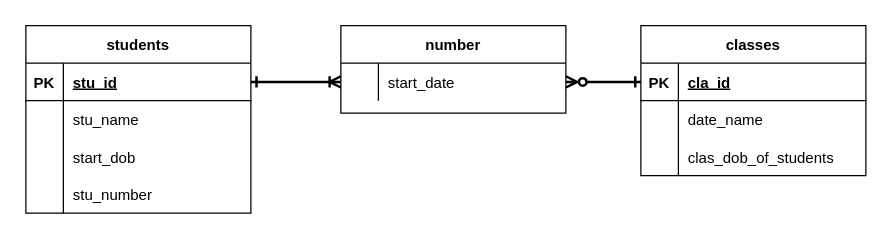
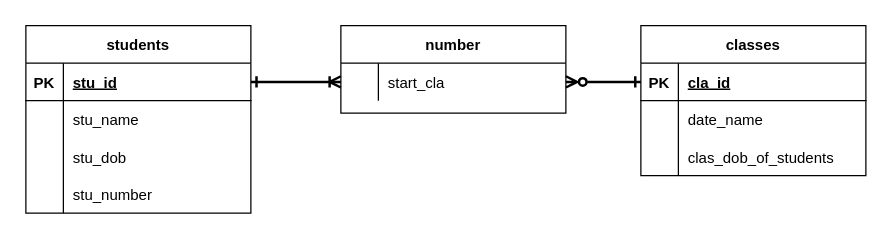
  <mxCell id="0" />
  <mxCell id="1" parent="0" />
  <mxCell id="2" value="students" style="shape=table;startSize=30;container=1;collapsible=1;childLayout=tableLayout;fixedRows=1;rowLines=0;fontStyle=1;align=center;resizeLast=1;" parent="1" vertex="1"><mxGeometry x="20" y="20" width="180" height="150" as="geometry" /></mxCell>
  <mxCell id="3" value="" style="shape=tableRow;horizontal=0;startSize=0;swimlaneHead=0;swimlaneBody=0;fillColor=none;collapsible=0;dropTarget=0;points=[[0,0.5],[1,0.5]];portConstraint=eastwest;top=0;left=0;right=0;bottom=1;" parent="2" vertex="1"><mxGeometry y="30" width="180" height="30" as="geometry" /></mxCell>
  <mxCell id="4" value="PK" style="shape=partialRectangle;connectable=0;fillColor=none;top=0;left=0;bottom=0;right=0;fontStyle=1;overflow=hidden;" parent="3" vertex="1"><mxGeometry width="30" height="30" as="geometry"><mxRectangle width="30" height="30" as="alternateBounds" /></mxGeometry></mxCell>
  <mxCell id="5" value="stu_id" style="shape=partialRectangle;connectable=0;fillColor=none;top=0;left=0;bottom=0;right=0;align=left;spacingLeft=6;fontStyle=5;overflow=hidden;" parent="3" vertex="1"><mxGeometry x="30" width="150" height="30" as="geometry"><mxRectangle width="150" height="30" as="alternateBounds" /></mxGeometry></mxCell>
  <mxCell id="6" value="" style="shape=tableRow;horizontal=0;startSize=0;swimlaneHead=0;swimlaneBody=0;fillColor=none;collapsible=0;dropTarget=0;points=[[0,0.5],[1,0.5]];portConstraint=eastwest;top=0;left=0;right=0;bottom=0;" parent="2" vertex="1"><mxGeometry y="60" width="180" height="30" as="geometry" /></mxCell>
  <mxCell id="7" value="" style="shape=partialRectangle;connectable=0;fillColor=none;top=0;left=0;bottom=0;right=0;editable=1;overflow=hidden;" parent="6" vertex="1"><mxGeometry width="30" height="30" as="geometry"><mxRectangle width="30" height="30" as="alternateBounds" /></mxGeometry></mxCell>
  <mxCell id="8" value="stu_name" style="shape=partialRectangle;connectable=0;fillColor=none;top=0;left=0;bottom=0;right=0;align=left;spacingLeft=6;overflow=hidden;" parent="6" vertex="1"><mxGeometry x="30" width="150" height="30" as="geometry"><mxRectangle width="150" height="30" as="alternateBounds" /></mxGeometry></mxCell>
  <mxCell id="9" value="" style="shape=tableRow;horizontal=0;startSize=0;swimlaneHead=0;swimlaneBody=0;fillColor=none;collapsible=0;dropTarget=0;points=[[0,0.5],[1,0.5]];portConstraint=eastwest;top=0;left=0;right=0;bottom=0;" parent="2" vertex="1"><mxGeometry y="90" width="180" height="30" as="geometry" /></mxCell>
  <mxCell id="10" value="" style="shape=partialRectangle;connectable=0;fillColor=none;top=0;left=0;bottom=0;right=0;editable=1;overflow=hidden;" parent="9" vertex="1"><mxGeometry width="30" height="30" as="geometry"><mxRectangle width="30" height="30" as="alternateBounds" /></mxGeometry></mxCell>
- <mxCell id="11" value="start_dob" style="shape=partialRectangle;connectable=0;fillColor=none;top=0;left=0;bottom=0;right=0;align=left;spacingLeft=6;overflow=hidden;" parent="9" vertex="1"><mxGeometry x="30" width="150" height="30" as="geometry"><mxRectangle width="150" height="30" as="alternateBounds" /></mxGeometry></mxCell>
+ <mxCell id="11" value="stu_dob" style="shape=partialRectangle;connectable=0;fillColor=none;top=0;left=0;bottom=0;right=0;align=left;spacingLeft=6;overflow=hidden;" parent="9" vertex="1"><mxGeometry x="30" width="150" height="30" as="geometry"><mxRectangle width="150" height="30" as="alternateBounds" /></mxGeometry></mxCell>
  <mxCell id="12" value="" style="shape=tableRow;horizontal=0;startSize=0;swimlaneHead=0;swimlaneBody=0;fillColor=none;collapsible=0;dropTarget=0;points=[[0,0.5],[1,0.5]];portConstraint=eastwest;top=0;left=0;right=0;bottom=0;" parent="2" vertex="1"><mxGeometry y="120" width="180" height="30" as="geometry" /></mxCell>
  <mxCell id="13" value="" style="shape=partialRectangle;connectable=0;fillColor=none;top=0;left=0;bottom=0;right=0;editable=1;overflow=hidden;" parent="12" vertex="1"><mxGeometry width="30" height="30" as="geometry"><mxRectangle width="30" height="30" as="alternateBounds" /></mxGeometry></mxCell>
  <mxCell id="14" value="stu_number" style="shape=partialRectangle;connectable=0;fillColor=none;top=0;left=0;bottom=0;right=0;align=left;spacingLeft=6;overflow=hidden;" parent="12" vertex="1"><mxGeometry x="30" width="150" height="30" as="geometry"><mxRectangle width="150" height="30" as="alternateBounds" /></mxGeometry></mxCell>
  <mxCell id="15" value="classes" style="shape=table;startSize=30;container=1;collapsible=1;childLayout=tableLayout;fixedRows=1;rowLines=0;fontStyle=1;align=center;resizeLast=1;" parent="1" vertex="1"><mxGeometry x="512" y="20" width="180" height="120" as="geometry" /></mxCell>
  <mxCell id="16" value="" style="shape=tableRow;horizontal=0;startSize=0;swimlaneHead=0;swimlaneBody=0;fillColor=none;collapsible=0;dropTarget=0;points=[[0,0.5],[1,0.5]];portConstraint=eastwest;top=0;left=0;right=0;bottom=1;" parent="15" vertex="1"><mxGeometry y="30" width="180" height="30" as="geometry" /></mxCell>
  <mxCell id="17" value="PK" style="shape=partialRectangle;connectable=0;fillColor=none;top=0;left=0;bottom=0;right=0;fontStyle=1;overflow=hidden;" parent="16" vertex="1"><mxGeometry width="30" height="30" as="geometry"><mxRectangle width="30" height="30" as="alternateBounds" /></mxGeometry></mxCell>
  <mxCell id="18" value="cla_id" style="shape=partialRectangle;connectable=0;fillColor=none;top=0;left=0;bottom=0;right=0;align=left;spacingLeft=6;fontStyle=5;overflow=hidden;" parent="16" vertex="1"><mxGeometry x="30" width="150" height="30" as="geometry"><mxRectangle width="150" height="30" as="alternateBounds" /></mxGeometry></mxCell>
  <mxCell id="19" value="" style="shape=tableRow;horizontal=0;startSize=0;swimlaneHead=0;swimlaneBody=0;fillColor=none;collapsible=0;dropTarget=0;points=[[0,0.5],[1,0.5]];portConstraint=eastwest;top=0;left=0;right=0;bottom=0;" parent="15" vertex="1"><mxGeometry y="60" width="180" height="30" as="geometry" /></mxCell>
  <mxCell id="20" value="" style="shape=partialRectangle;connectable=0;fillColor=none;top=0;left=0;bottom=0;right=0;editable=1;overflow=hidden;" parent="19" vertex="1"><mxGeometry width="30" height="30" as="geometry"><mxRectangle width="30" height="30" as="alternateBounds" /></mxGeometry></mxCell>
  <mxCell id="21" value="date_name" style="shape=partialRectangle;connectable=0;fillColor=none;top=0;left=0;bottom=0;right=0;align=left;spacingLeft=6;overflow=hidden;" parent="19" vertex="1"><mxGeometry x="30" width="150" height="30" as="geometry"><mxRectangle width="150" height="30" as="alternateBounds" /></mxGeometry></mxCell>
  <mxCell id="22" value="" style="shape=tableRow;horizontal=0;startSize=0;swimlaneHead=0;swimlaneBody=0;fillColor=none;collapsible=0;dropTarget=0;points=[[0,0.5],[1,0.5]];portConstraint=eastwest;top=0;left=0;right=0;bottom=0;" parent="15" vertex="1"><mxGeometry y="90" width="180" height="30" as="geometry" /></mxCell>
  <mxCell id="23" value="" style="shape=partialRectangle;connectable=0;fillColor=none;top=0;left=0;bottom=0;right=0;editable=1;overflow=hidden;" parent="22" vertex="1"><mxGeometry width="30" height="30" as="geometry"><mxRectangle width="30" height="30" as="alternateBounds" /></mxGeometry></mxCell>
  <mxCell id="24" value="clas_dob_of_students" style="shape=partialRectangle;connectable=0;fillColor=none;top=0;left=0;bottom=0;right=0;align=left;spacingLeft=6;overflow=hidden;" parent="22" vertex="1"><mxGeometry x="30" width="150" height="30" as="geometry"><mxRectangle width="150" height="30" as="alternateBounds" /></mxGeometry></mxCell>
  <mxCell id="25" value="number" style="shape=table;startSize=30;container=1;collapsible=1;childLayout=tableLayout;fixedRows=1;rowLines=0;fontStyle=1;align=center;resizeLast=1;" parent="1" vertex="1"><mxGeometry x="272" y="20" width="180" height="70" as="geometry" /></mxCell>
  <mxCell id="26" value="" style="shape=tableRow;horizontal=0;startSize=0;swimlaneHead=0;swimlaneBody=0;fillColor=none;collapsible=0;dropTarget=0;points=[[0,0.5],[1,0.5]];portConstraint=eastwest;top=0;left=0;right=0;bottom=0;" parent="25" vertex="1"><mxGeometry y="30" width="180" height="30" as="geometry" /></mxCell>
  <mxCell id="27" value="" style="shape=partialRectangle;connectable=0;fillColor=none;top=0;left=0;bottom=0;right=0;editable=1;overflow=hidden;" parent="26" vertex="1"><mxGeometry width="30" height="30" as="geometry"><mxRectangle width="30" height="30" as="alternateBounds" /></mxGeometry></mxCell>
- <mxCell id="28" value="start_date" style="shape=partialRectangle;connectable=0;fillColor=none;top=0;left=0;bottom=0;right=0;align=left;spacingLeft=6;overflow=hidden;" parent="26" vertex="1"><mxGeometry x="30" width="150" height="30" as="geometry"><mxRectangle width="150" height="30" as="alternateBounds" /></mxGeometry></mxCell>
+ <mxCell id="28" value="start_cla" style="shape=partialRectangle;connectable=0;fillColor=none;top=0;left=0;bottom=0;right=0;align=left;spacingLeft=6;overflow=hidden;" parent="26" vertex="1"><mxGeometry x="30" width="150" height="30" as="geometry"><mxRectangle width="150" height="30" as="alternateBounds" /></mxGeometry></mxCell>
  <mxCell id="29" style="edgeStyle=orthogonalEdgeStyle;rounded=0;orthogonalLoop=1;jettySize=auto;html=1;exitX=1;exitY=0.5;exitDx=0;exitDy=0;entryX=0;entryY=0.5;entryDx=0;entryDy=0;startArrow=ERone;startFill=0;endArrow=ERoneToMany;endFill=0;startSize=6;endSize=6;strokeWidth=2;" edge="1" parent="1" source="3" target="26"><mxGeometry relative="1" as="geometry" /></mxCell>
  <mxCell id="30" style="edgeStyle=orthogonalEdgeStyle;rounded=0;orthogonalLoop=1;jettySize=auto;html=1;exitX=1;exitY=0.5;exitDx=0;exitDy=0;entryX=0;entryY=0.5;entryDx=0;entryDy=0;startArrow=ERzeroToMany;startFill=0;endArrow=ERone;endFill=0;startSize=6;endSize=6;strokeWidth=2;" edge="1" parent="1" source="26" target="16"><mxGeometry relative="1" as="geometry" /></mxCell>
